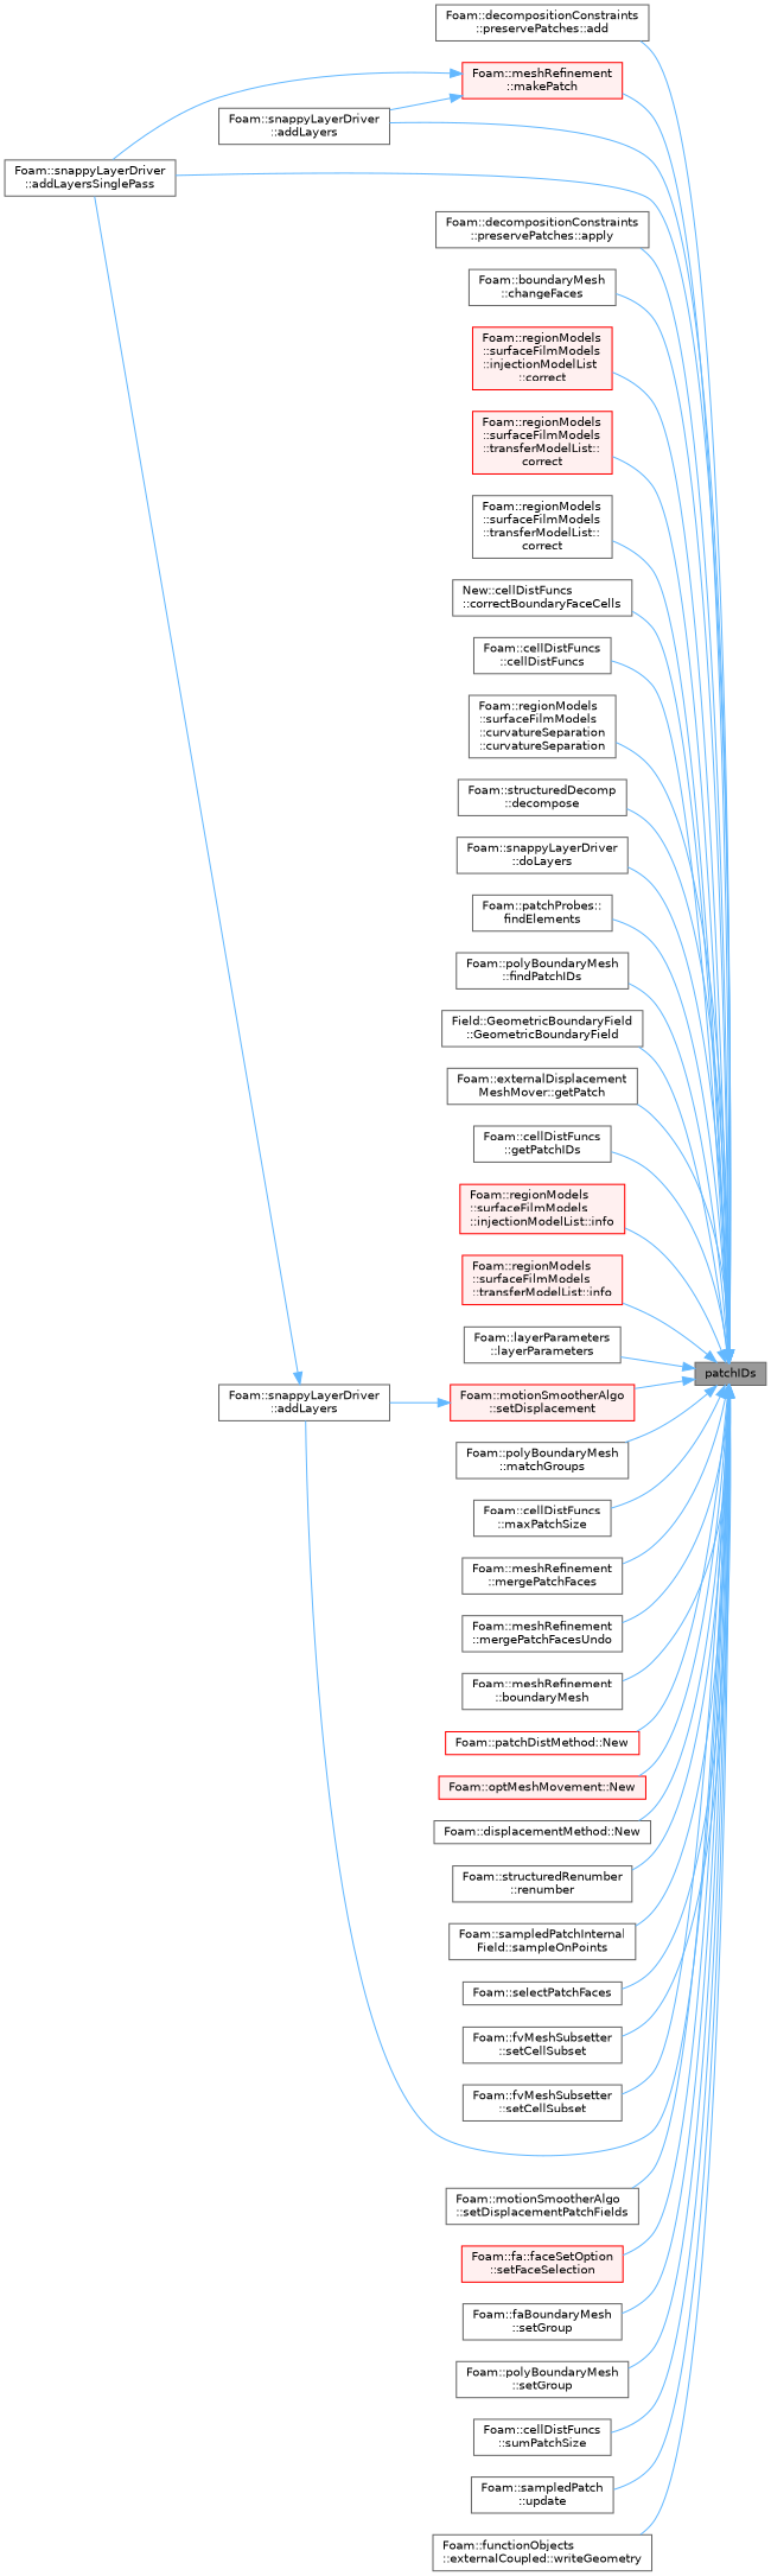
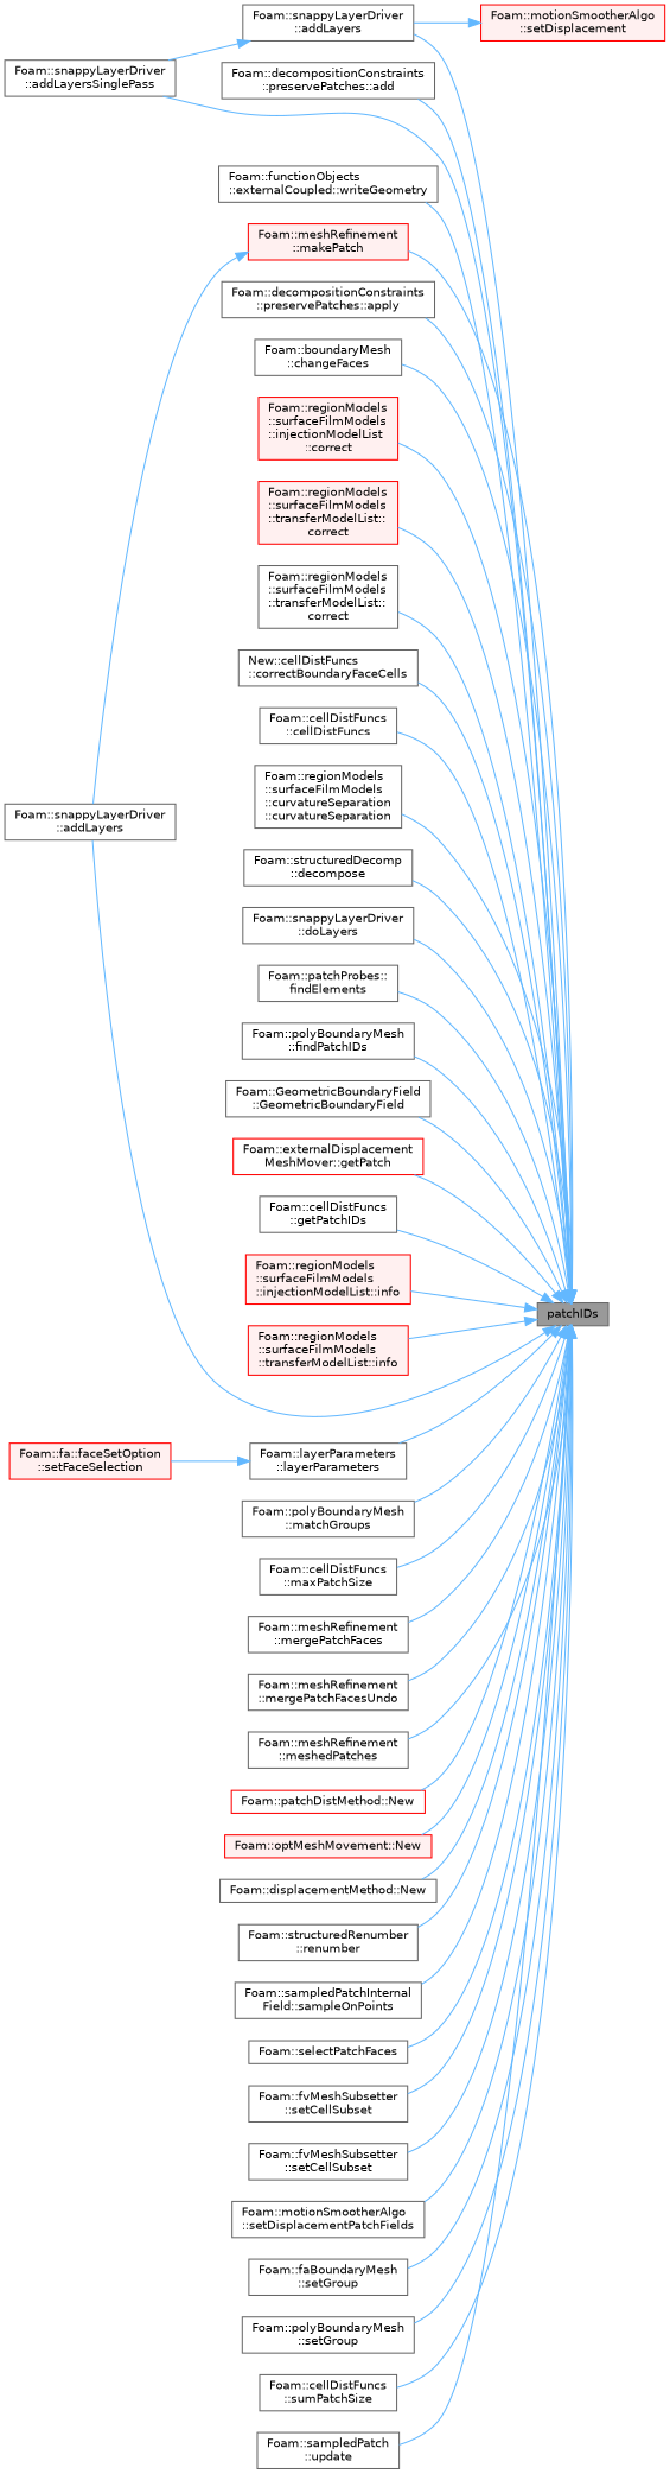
  digraph {
    rankdir=RL
    node [color=grey40 fillcolor=white fontname=Helvetica fontsize=10 shape=box style=filled]
    edge [color=steelblue1 dir=back fontname=Helvetica fontsize=10 labelfontname=Helvetica labelfontsize=10 style=solid]
    n1 [color=gray40 fillcolor=grey60 fontcolor=black height=0.2 label=patchIDs width=0.4]
    n2 [height=0.2 label="Foam::decompositionConstraints\l::preservePatches::add" width=0.4]
    n3 [height=0.2 label="Foam::snappyLayerDriver\l::addLayers" width=0.4]
    n4 [height=0.2 label="Foam::snappyLayerDriver\l::addLayers" width=0.4]
    n5 [height=0.2 label="Foam::snappyLayerDriver\l::addLayersSinglePass" width=0.4]
    n6 [height=0.2 label="Foam::decompositionConstraints\l::preservePatches::apply" width=0.4]
    n7 [height=0.2 label="Foam::boundaryMesh\l::changeFaces" width=0.4]
    n8 [color=red fillcolor="#FFF0F0" height=0.2 label="Foam::regionModels\l::surfaceFilmModels\l::injectionModelList\l::correct" width=0.4]
    n9 [color=red fillcolor="#FFF0F0" height=0.2 label="Foam::regionModels\l::surfaceFilmModels\l::transferModelList::\lcorrect" width=0.4]
    n10 [height=0.2 label="Foam::regionModels\l::surfaceFilmModels\l::transferModelList::\lcorrect" width=0.4]
    n11 [height=0.2 label="New::cellDistFuncs\l::correctBoundaryFaceCells" width=0.4]
    n12 [height=0.2 label="Foam::cellDistFuncs\l::cellDistFuncs" width=0.4]
    n13 [height=0.2 label="Foam::regionModels\l::surfaceFilmModels\l::curvatureSeparation\l::curvatureSeparation" width=0.4]
    n14 [height=0.2 label="Foam::structuredDecomp\l::decompose" width=0.4]
    n15 [height=0.2 label="Foam::snappyLayerDriver\l::doLayers" width=0.4]
    n16 [height=0.2 label="Foam::patchProbes::\lfindElements" width=0.4]
    n17 [height=0.2 label="Foam::polyBoundaryMesh\l::findPatchIDs" width=0.4]
-   n18 [height=0.2 label="Field::GeometricBoundaryField\l::GeometricBoundaryField" width=0.4]
-   n19 [height=0.2 label="Foam::externalDisplacement\lMeshMover::getPatch" width=0.4]
+   n18 [height=0.2 label="Foam::GeometricBoundaryField\l::GeometricBoundaryField" width=0.4]
+   n19 [color=red height=0.2 label="Foam::externalDisplacement\lMeshMover::getPatch" width=0.4]
    n20 [height=0.2 label="Foam::cellDistFuncs\l::getPatchIDs" width=0.4]
    n21 [color=red fillcolor="#FFF0F0" height=0.2 label="Foam::regionModels\l::surfaceFilmModels\l::injectionModelList::info" width=0.4]
    n22 [color=red fillcolor="#FFF0F0" height=0.2 label="Foam::regionModels\l::surfaceFilmModels\l::transferModelList::info" width=0.4]
    n23 [height=0.2 label="Foam::layerParameters\l::layerParameters" width=0.4]
    n24 [color=red fillcolor="#FFF0F0" height=0.2 label="Foam::meshRefinement\l::makePatch" width=0.4]
    n25 [height=0.2 label="Foam::polyBoundaryMesh\l::matchGroups" width=0.4]
    n26 [height=0.2 label="Foam::cellDistFuncs\l::maxPatchSize" width=0.4]
    n27 [height=0.2 label="Foam::meshRefinement\l::mergePatchFaces" width=0.4]
    n28 [height=0.2 label="Foam::meshRefinement\l::mergePatchFacesUndo" width=0.4]
-   n29 [height=0.2 label="Foam::meshRefinement\l::boundaryMesh" width=0.4]
+   n29 [height=0.2 label="Foam::meshRefinement\l::meshedPatches" width=0.4]
    n30 [color=red height=0.2 label="Foam::patchDistMethod::New" width=0.4]
    n31 [color=red fillcolor="#FFF0F0" height=0.2 label="Foam::optMeshMovement::New" width=0.4]
    n32 [height=0.2 label="Foam::displacementMethod::New" width=0.4]
    n33 [height=0.2 label="Foam::structuredRenumber\l::renumber" width=0.4]
    n34 [height=0.2 label="Foam::sampledPatchInternal\lField::sampleOnPoints" width=0.4]
    n35 [height=0.2 label="Foam::selectPatchFaces" width=0.4]
    n36 [height=0.2 label="Foam::fvMeshSubsetter\l::setCellSubset" width=0.4]
    n37 [height=0.2 label="Foam::fvMeshSubsetter\l::setCellSubset" width=0.4]
    n38 [color=red fillcolor="#FFF0F0" height=0.2 label="Foam::motionSmootherAlgo\l::setDisplacement" width=0.4]
    n39 [height=0.2 label="Foam::motionSmootherAlgo\l::setDisplacementPatchFields" width=0.4]
    n40 [color=red fillcolor="#FFF0F0" height=0.2 label="Foam::fa::faceSetOption\l::setFaceSelection" width=0.4]
    n41 [height=0.2 label="Foam::faBoundaryMesh\l::setGroup" width=0.4]
    n42 [height=0.2 label="Foam::polyBoundaryMesh\l::setGroup" width=0.4]
    n43 [height=0.2 label="Foam::cellDistFuncs\l::sumPatchSize" width=0.4]
    n44 [height=0.2 label="Foam::sampledPatch\l::update" width=0.4]
    n45 [height=0.2 label="Foam::functionObjects\l::externalCoupled::writeGeometry" width=0.4]
    n1 -> n2
    n1 -> n3
    n1 -> n4
    n1 -> n5
    n1 -> n6
    n1 -> n7
    n1 -> n8
    n1 -> n9
    n1 -> n10
    n1 -> n11
    n1 -> n12
    n1 -> n13
    n1 -> n14
    n1 -> n15
    n1 -> n16
    n1 -> n17
    n1 -> n18
    n1 -> n19
    n1 -> n20
    n1 -> n21
    n1 -> n22
    n1 -> n23
    n1 -> n24
    n1 -> n25
    n1 -> n26
    n1 -> n27
    n1 -> n28
    n1 -> n29
    n1 -> n30
    n1 -> n31
    n1 -> n32
    n1 -> n33
    n1 -> n34
    n1 -> n35
    n1 -> n36
    n1 -> n37
-   n1 -> n38
    n1 -> n39
-   n1 -> n40
+   n23 -> n40
    n1 -> n41
    n1 -> n42
    n1 -> n43
    n1 -> n44
    n1 -> n45
    n4 -> n5
    n24 -> n3
-   n24 -> n5
    n38 -> n4
  }
